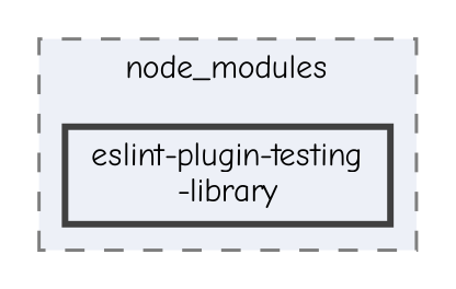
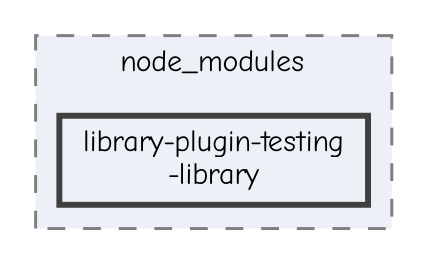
  digraph {
    compound=true
    fontname="Comic Neue"
-   n1 [color=grey25 fillcolor="#edf0f7" fontname="Comic Neue" fontsize=10 height=0.2 label="eslint-plugin-testing\l-library" shape=box style="filled,bold" width=0.4]
+   n1 [color=grey25 fillcolor="#edf0f7" fontname="Comic Neue" fontsize=10 height=0.2 label="library-plugin-testing\l-library" shape=box style="filled,bold" width=0.4]
    subgraph cluster_1 {
      bgcolor="#edf0f7"
      fontsize=10
      label=node_modules
      pencolor=grey50
      style="filled,dashed"
      n1
    }
  }
